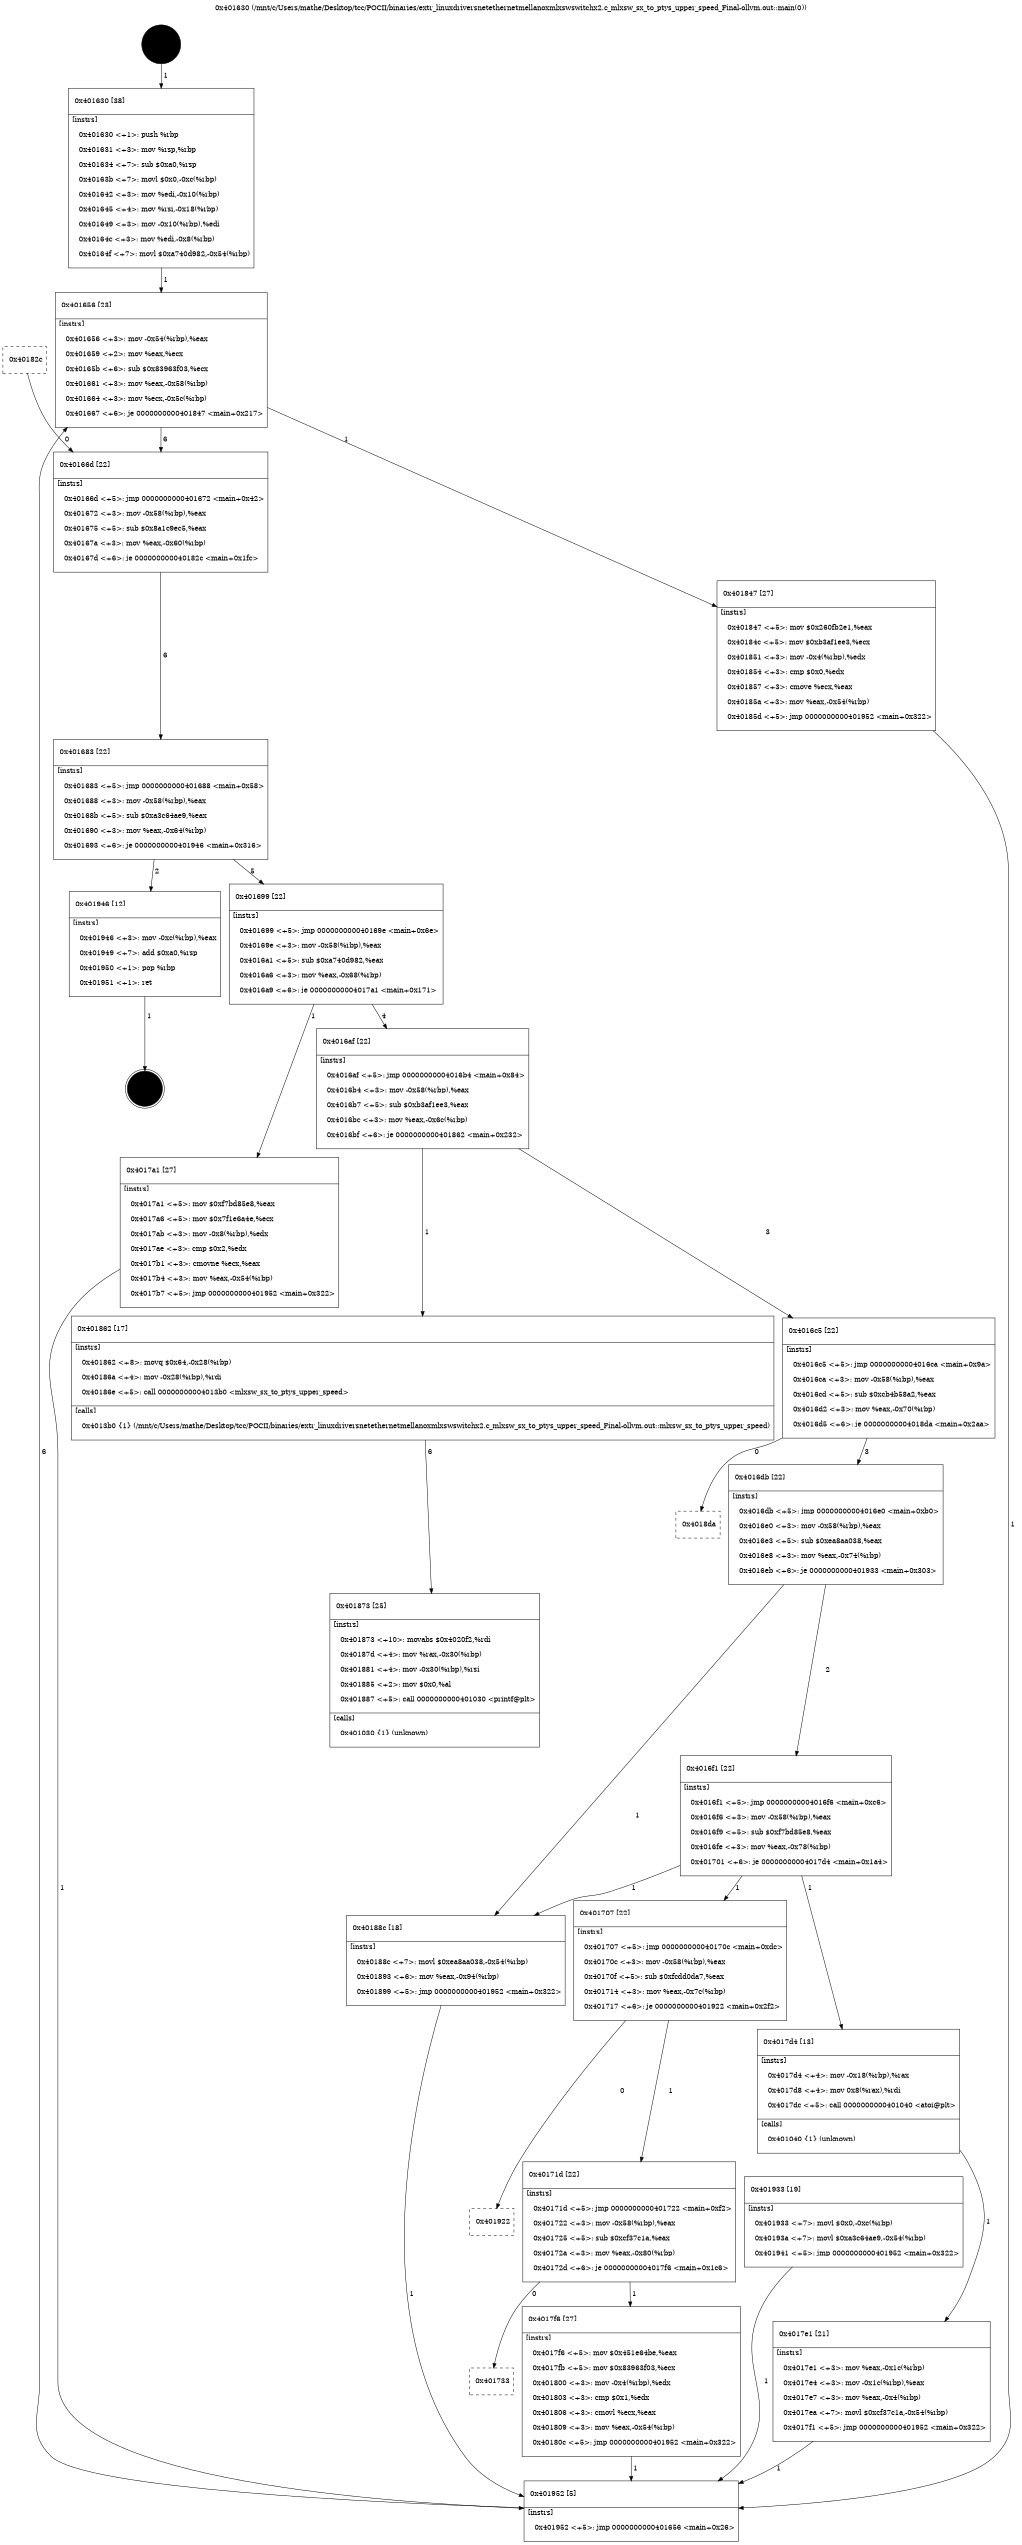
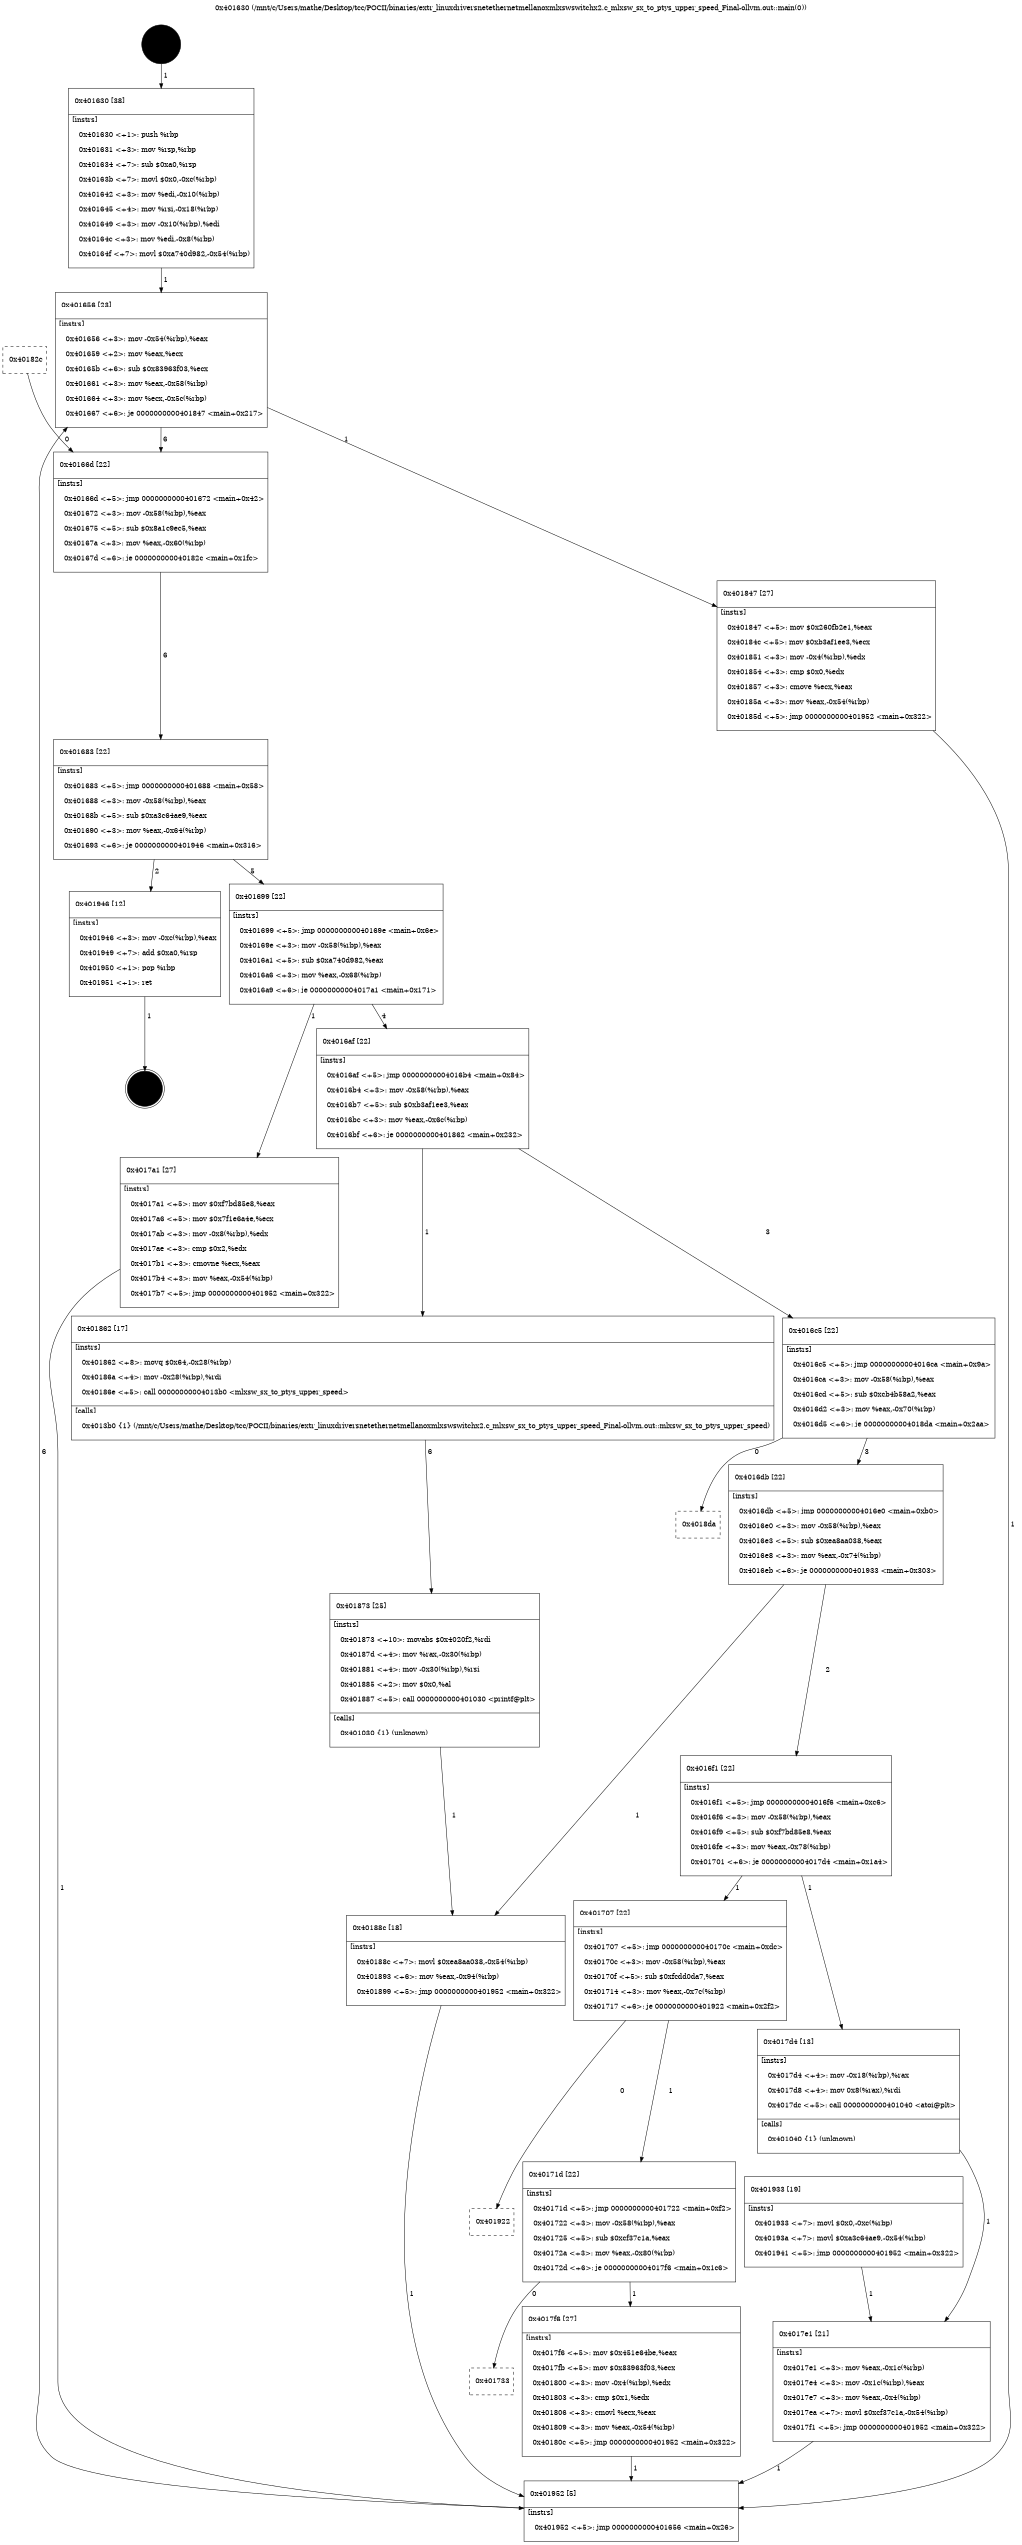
  digraph {
    label="0x401630 (/mnt/c/Users/mathe/Desktop/tcc/POCII/binaries/extr_linuxdriversnetethernetmellanoxmlxswswitchx2.c_mlxsw_sx_to_ptys_upper_speed_Final-ollvm.out::main(0))"
    labelloc=t
    node [shape=record]
    Entry [fillcolor=black height=0.3 shape=circle style=filled width=0.3]
    n2 [label="{\n     0x401630 [38]\l\n     | [instrs]\l\n     &nbsp;&nbsp;0x401630 \<+1\>: push %rbp\l\n     &nbsp;&nbsp;0x401631 \<+3\>: mov %rsp,%rbp\l\n     &nbsp;&nbsp;0x401634 \<+7\>: sub $0xa0,%rsp\l\n     &nbsp;&nbsp;0x40163b \<+7\>: movl $0x0,-0xc(%rbp)\l\n     &nbsp;&nbsp;0x401642 \<+3\>: mov %edi,-0x10(%rbp)\l\n     &nbsp;&nbsp;0x401645 \<+4\>: mov %rsi,-0x18(%rbp)\l\n     &nbsp;&nbsp;0x401649 \<+3\>: mov -0x10(%rbp),%edi\l\n     &nbsp;&nbsp;0x40164c \<+3\>: mov %edi,-0x8(%rbp)\l\n     &nbsp;&nbsp;0x40164f \<+7\>: movl $0xa740d982,-0x54(%rbp)\l\n  }"]
    n3 [label="{\n     0x401656 [23]\l\n     | [instrs]\l\n     &nbsp;&nbsp;0x401656 \<+3\>: mov -0x54(%rbp),%eax\l\n     &nbsp;&nbsp;0x401659 \<+2\>: mov %eax,%ecx\l\n     &nbsp;&nbsp;0x40165b \<+6\>: sub $0x83963f03,%ecx\l\n     &nbsp;&nbsp;0x401661 \<+3\>: mov %eax,-0x58(%rbp)\l\n     &nbsp;&nbsp;0x401664 \<+3\>: mov %ecx,-0x5c(%rbp)\l\n     &nbsp;&nbsp;0x401667 \<+6\>: je 0000000000401847 \<main+0x217\>\l\n  }"]
    n4 [label="{\n     0x401847 [27]\l\n     | [instrs]\l\n     &nbsp;&nbsp;0x401847 \<+5\>: mov $0x260fb2e1,%eax\l\n     &nbsp;&nbsp;0x40184c \<+5\>: mov $0xb3af1ee3,%ecx\l\n     &nbsp;&nbsp;0x401851 \<+3\>: mov -0x4(%rbp),%edx\l\n     &nbsp;&nbsp;0x401854 \<+3\>: cmp $0x0,%edx\l\n     &nbsp;&nbsp;0x401857 \<+3\>: cmove %ecx,%eax\l\n     &nbsp;&nbsp;0x40185a \<+3\>: mov %eax,-0x54(%rbp)\l\n     &nbsp;&nbsp;0x40185d \<+5\>: jmp 0000000000401952 \<main+0x322\>\l\n  }"]
    n5 [label="{\n     0x40166d [22]\l\n     | [instrs]\l\n     &nbsp;&nbsp;0x40166d \<+5\>: jmp 0000000000401672 \<main+0x42\>\l\n     &nbsp;&nbsp;0x401672 \<+3\>: mov -0x58(%rbp),%eax\l\n     &nbsp;&nbsp;0x401675 \<+5\>: sub $0x8a1c9ec5,%eax\l\n     &nbsp;&nbsp;0x40167a \<+3\>: mov %eax,-0x60(%rbp)\l\n     &nbsp;&nbsp;0x40167d \<+6\>: je 000000000040182c \<main+0x1fc\>\l\n  }"]
    n6 [label="{\n     0x401952 [5]\l\n     | [instrs]\l\n     &nbsp;&nbsp;0x401952 \<+5\>: jmp 0000000000401656 \<main+0x26\>\l\n  }"]
    n7 [label="{\n     0x401683 [22]\l\n     | [instrs]\l\n     &nbsp;&nbsp;0x401683 \<+5\>: jmp 0000000000401688 \<main+0x58\>\l\n     &nbsp;&nbsp;0x401688 \<+3\>: mov -0x58(%rbp),%eax\l\n     &nbsp;&nbsp;0x40168b \<+5\>: sub $0xa3c64ae9,%eax\l\n     &nbsp;&nbsp;0x401690 \<+3\>: mov %eax,-0x64(%rbp)\l\n     &nbsp;&nbsp;0x401693 \<+6\>: je 0000000000401946 \<main+0x316\>\l\n  }"]
    n8 [label="{\n     0x40182c\l\n  }" style=dashed]
    n9 [label="{\n     0x401946 [12]\l\n     | [instrs]\l\n     &nbsp;&nbsp;0x401946 \<+3\>: mov -0xc(%rbp),%eax\l\n     &nbsp;&nbsp;0x401949 \<+7\>: add $0xa0,%rsp\l\n     &nbsp;&nbsp;0x401950 \<+1\>: pop %rbp\l\n     &nbsp;&nbsp;0x401951 \<+1\>: ret\l\n  }"]
    n10 [label="{\n     0x401699 [22]\l\n     | [instrs]\l\n     &nbsp;&nbsp;0x401699 \<+5\>: jmp 000000000040169e \<main+0x6e\>\l\n     &nbsp;&nbsp;0x40169e \<+3\>: mov -0x58(%rbp),%eax\l\n     &nbsp;&nbsp;0x4016a1 \<+5\>: sub $0xa740d982,%eax\l\n     &nbsp;&nbsp;0x4016a6 \<+3\>: mov %eax,-0x68(%rbp)\l\n     &nbsp;&nbsp;0x4016a9 \<+6\>: je 00000000004017a1 \<main+0x171\>\l\n  }"]
    Exit [fillcolor=black height=0.3 peripheries=2 shape=circle style=filled width=0.3]
    n12 [label="{\n     0x4017a1 [27]\l\n     | [instrs]\l\n     &nbsp;&nbsp;0x4017a1 \<+5\>: mov $0xf7bd85e8,%eax\l\n     &nbsp;&nbsp;0x4017a6 \<+5\>: mov $0x7f1e6a4e,%ecx\l\n     &nbsp;&nbsp;0x4017ab \<+3\>: mov -0x8(%rbp),%edx\l\n     &nbsp;&nbsp;0x4017ae \<+3\>: cmp $0x2,%edx\l\n     &nbsp;&nbsp;0x4017b1 \<+3\>: cmovne %ecx,%eax\l\n     &nbsp;&nbsp;0x4017b4 \<+3\>: mov %eax,-0x54(%rbp)\l\n     &nbsp;&nbsp;0x4017b7 \<+5\>: jmp 0000000000401952 \<main+0x322\>\l\n  }"]
    n13 [label="{\n     0x4016af [22]\l\n     | [instrs]\l\n     &nbsp;&nbsp;0x4016af \<+5\>: jmp 00000000004016b4 \<main+0x84\>\l\n     &nbsp;&nbsp;0x4016b4 \<+3\>: mov -0x58(%rbp),%eax\l\n     &nbsp;&nbsp;0x4016b7 \<+5\>: sub $0xb3af1ee3,%eax\l\n     &nbsp;&nbsp;0x4016bc \<+3\>: mov %eax,-0x6c(%rbp)\l\n     &nbsp;&nbsp;0x4016bf \<+6\>: je 0000000000401862 \<main+0x232\>\l\n  }"]
    n14 [label="{\n     0x40188c [18]\l\n     | [instrs]\l\n     &nbsp;&nbsp;0x40188c \<+7\>: movl $0xea8aa038,-0x54(%rbp)\l\n     &nbsp;&nbsp;0x401893 \<+6\>: mov %eax,-0x94(%rbp)\l\n     &nbsp;&nbsp;0x401899 \<+5\>: jmp 0000000000401952 \<main+0x322\>\l\n  }"]
    n15 [label="{\n     0x401862 [17]\l\n     | [instrs]\l\n     &nbsp;&nbsp;0x401862 \<+8\>: movq $0x64,-0x28(%rbp)\l\n     &nbsp;&nbsp;0x40186a \<+4\>: mov -0x28(%rbp),%rdi\l\n     &nbsp;&nbsp;0x40186e \<+5\>: call 00000000004013b0 \<mlxsw_sx_to_ptys_upper_speed\>\l\n     | [calls]\l\n     &nbsp;&nbsp;0x4013b0 \{1\} (/mnt/c/Users/mathe/Desktop/tcc/POCII/binaries/extr_linuxdriversnetethernetmellanoxmlxswswitchx2.c_mlxsw_sx_to_ptys_upper_speed_Final-ollvm.out::mlxsw_sx_to_ptys_upper_speed)\l\n  }"]
    n16 [label="{\n     0x4016c5 [22]\l\n     | [instrs]\l\n     &nbsp;&nbsp;0x4016c5 \<+5\>: jmp 00000000004016ca \<main+0x9a\>\l\n     &nbsp;&nbsp;0x4016ca \<+3\>: mov -0x58(%rbp),%eax\l\n     &nbsp;&nbsp;0x4016cd \<+5\>: sub $0xcb4b58a2,%eax\l\n     &nbsp;&nbsp;0x4016d2 \<+3\>: mov %eax,-0x70(%rbp)\l\n     &nbsp;&nbsp;0x4016d5 \<+6\>: je 00000000004018da \<main+0x2aa\>\l\n  }"]
    n17 [label="{\n     0x401873 [25]\l\n     | [instrs]\l\n     &nbsp;&nbsp;0x401873 \<+10\>: movabs $0x4020f2,%rdi\l\n     &nbsp;&nbsp;0x40187d \<+4\>: mov %rax,-0x30(%rbp)\l\n     &nbsp;&nbsp;0x401881 \<+4\>: mov -0x30(%rbp),%rsi\l\n     &nbsp;&nbsp;0x401885 \<+2\>: mov $0x0,%al\l\n     &nbsp;&nbsp;0x401887 \<+5\>: call 0000000000401030 \<printf@plt\>\l\n     | [calls]\l\n     &nbsp;&nbsp;0x401030 \{1\} (unknown)\l\n  }"]
    n18 [label="{\n     0x4018da\l\n  }" style=dashed]
    n19 [label="{\n     0x4016db [22]\l\n     | [instrs]\l\n     &nbsp;&nbsp;0x4016db \<+5\>: jmp 00000000004016e0 \<main+0xb0\>\l\n     &nbsp;&nbsp;0x4016e0 \<+3\>: mov -0x58(%rbp),%eax\l\n     &nbsp;&nbsp;0x4016e3 \<+5\>: sub $0xea8aa038,%eax\l\n     &nbsp;&nbsp;0x4016e8 \<+3\>: mov %eax,-0x74(%rbp)\l\n     &nbsp;&nbsp;0x4016eb \<+6\>: je 0000000000401933 \<main+0x303\>\l\n  }"]
    n20 [label="{\n     0x401733\l\n  }" style=dashed]
    n21 [label="{\n     0x4016f1 [22]\l\n     | [instrs]\l\n     &nbsp;&nbsp;0x4016f1 \<+5\>: jmp 00000000004016f6 \<main+0xc6\>\l\n     &nbsp;&nbsp;0x4016f6 \<+3\>: mov -0x58(%rbp),%eax\l\n     &nbsp;&nbsp;0x4016f9 \<+5\>: sub $0xf7bd85e8,%eax\l\n     &nbsp;&nbsp;0x4016fe \<+3\>: mov %eax,-0x78(%rbp)\l\n     &nbsp;&nbsp;0x401701 \<+6\>: je 00000000004017d4 \<main+0x1a4\>\l\n  }"]
    n22 [label="{\n     0x4017f6 [27]\l\n     | [instrs]\l\n     &nbsp;&nbsp;0x4017f6 \<+5\>: mov $0x451e64be,%eax\l\n     &nbsp;&nbsp;0x4017fb \<+5\>: mov $0x83963f03,%ecx\l\n     &nbsp;&nbsp;0x401800 \<+3\>: mov -0x4(%rbp),%edx\l\n     &nbsp;&nbsp;0x401803 \<+3\>: cmp $0x1,%edx\l\n     &nbsp;&nbsp;0x401806 \<+3\>: cmovl %ecx,%eax\l\n     &nbsp;&nbsp;0x401809 \<+3\>: mov %eax,-0x54(%rbp)\l\n     &nbsp;&nbsp;0x40180c \<+5\>: jmp 0000000000401952 \<main+0x322\>\l\n  }"]
    n23 [label="{\n     0x401933 [19]\l\n     | [instrs]\l\n     &nbsp;&nbsp;0x401933 \<+7\>: movl $0x0,-0xc(%rbp)\l\n     &nbsp;&nbsp;0x40193a \<+7\>: movl $0xa3c64ae9,-0x54(%rbp)\l\n     &nbsp;&nbsp;0x401941 \<+5\>: jmp 0000000000401952 \<main+0x322\>\l\n  }"]
    n24 [label="{\n     0x4017d4 [13]\l\n     | [instrs]\l\n     &nbsp;&nbsp;0x4017d4 \<+4\>: mov -0x18(%rbp),%rax\l\n     &nbsp;&nbsp;0x4017d8 \<+4\>: mov 0x8(%rax),%rdi\l\n     &nbsp;&nbsp;0x4017dc \<+5\>: call 0000000000401040 \<atoi@plt\>\l\n     | [calls]\l\n     &nbsp;&nbsp;0x401040 \{1\} (unknown)\l\n  }"]
    n25 [label="{\n     0x401707 [22]\l\n     | [instrs]\l\n     &nbsp;&nbsp;0x401707 \<+5\>: jmp 000000000040170c \<main+0xdc\>\l\n     &nbsp;&nbsp;0x40170c \<+3\>: mov -0x58(%rbp),%eax\l\n     &nbsp;&nbsp;0x40170f \<+5\>: sub $0xfcdd0da7,%eax\l\n     &nbsp;&nbsp;0x401714 \<+3\>: mov %eax,-0x7c(%rbp)\l\n     &nbsp;&nbsp;0x401717 \<+6\>: je 0000000000401922 \<main+0x2f2\>\l\n  }"]
    n26 [label="{\n     0x40171d [22]\l\n     | [instrs]\l\n     &nbsp;&nbsp;0x40171d \<+5\>: jmp 0000000000401722 \<main+0xf2\>\l\n     &nbsp;&nbsp;0x401722 \<+3\>: mov -0x58(%rbp),%eax\l\n     &nbsp;&nbsp;0x401725 \<+5\>: sub $0xcf37c1a,%eax\l\n     &nbsp;&nbsp;0x40172a \<+3\>: mov %eax,-0x80(%rbp)\l\n     &nbsp;&nbsp;0x40172d \<+6\>: je 00000000004017f6 \<main+0x1c6\>\l\n  }"]
    n27 [label="{\n     0x4017e1 [21]\l\n     | [instrs]\l\n     &nbsp;&nbsp;0x4017e1 \<+3\>: mov %eax,-0x1c(%rbp)\l\n     &nbsp;&nbsp;0x4017e4 \<+3\>: mov -0x1c(%rbp),%eax\l\n     &nbsp;&nbsp;0x4017e7 \<+3\>: mov %eax,-0x4(%rbp)\l\n     &nbsp;&nbsp;0x4017ea \<+7\>: movl $0xcf37c1a,-0x54(%rbp)\l\n     &nbsp;&nbsp;0x4017f1 \<+5\>: jmp 0000000000401952 \<main+0x322\>\l\n  }"]
    n28 [label="{\n     0x401922\l\n  }" style=dashed]
    Entry -> n2 [label=" 1"]
    n2 -> n3 [label=" 1"]
    n3 -> n4 [label=" 1"]
    n3 -> n5 [label=" 6"]
    n4 -> n6 [label=" 1"]
    n5 -> n7 [label=" 6"]
    n6 -> n3 [label=" 6"]
    n7 -> n9 [label=" 2"]
    n7 -> n10 [label=" 5"]
    n8 -> n5 [label=" 0"]
    n9 -> Exit [label=" 1"]
    n10 -> n12 [label=" 1"]
    n10 -> n13 [label=" 4"]
    n12 -> n6 [label=" 1"]
    n13 -> n15 [label=" 1"]
    n13 -> n16 [label=" 3"]
    n14 -> n6 [label=" 1"]
    n15 -> n17 [label=" 6"]
    n16 -> n18 [label=" 0"]
    n16 -> n19 [label=" 3"]
-   n21 -> n14 [label=" 1"]
+   n17 -> n14 [label=" 1"]
    n19 -> n14 [label=" 1"]
    n19 -> n21 [label=" 2"]
    n21 -> n24 [label=" 1"]
    n21 -> n25 [label=" 1"]
    n22 -> n6 [label=" 1"]
-   n23 -> n6 [label=" 1"]
+   n23 -> n27 [label=" 1"]
    n24 -> n27 [label=" 1"]
    n25 -> n26 [label=" 1"]
    n25 -> n28 [label=" 0"]
    n26 -> n20 [label=" 0"]
    n26 -> n22 [label=" 1"]
    n27 -> n6 [label=" 1"]
  }
